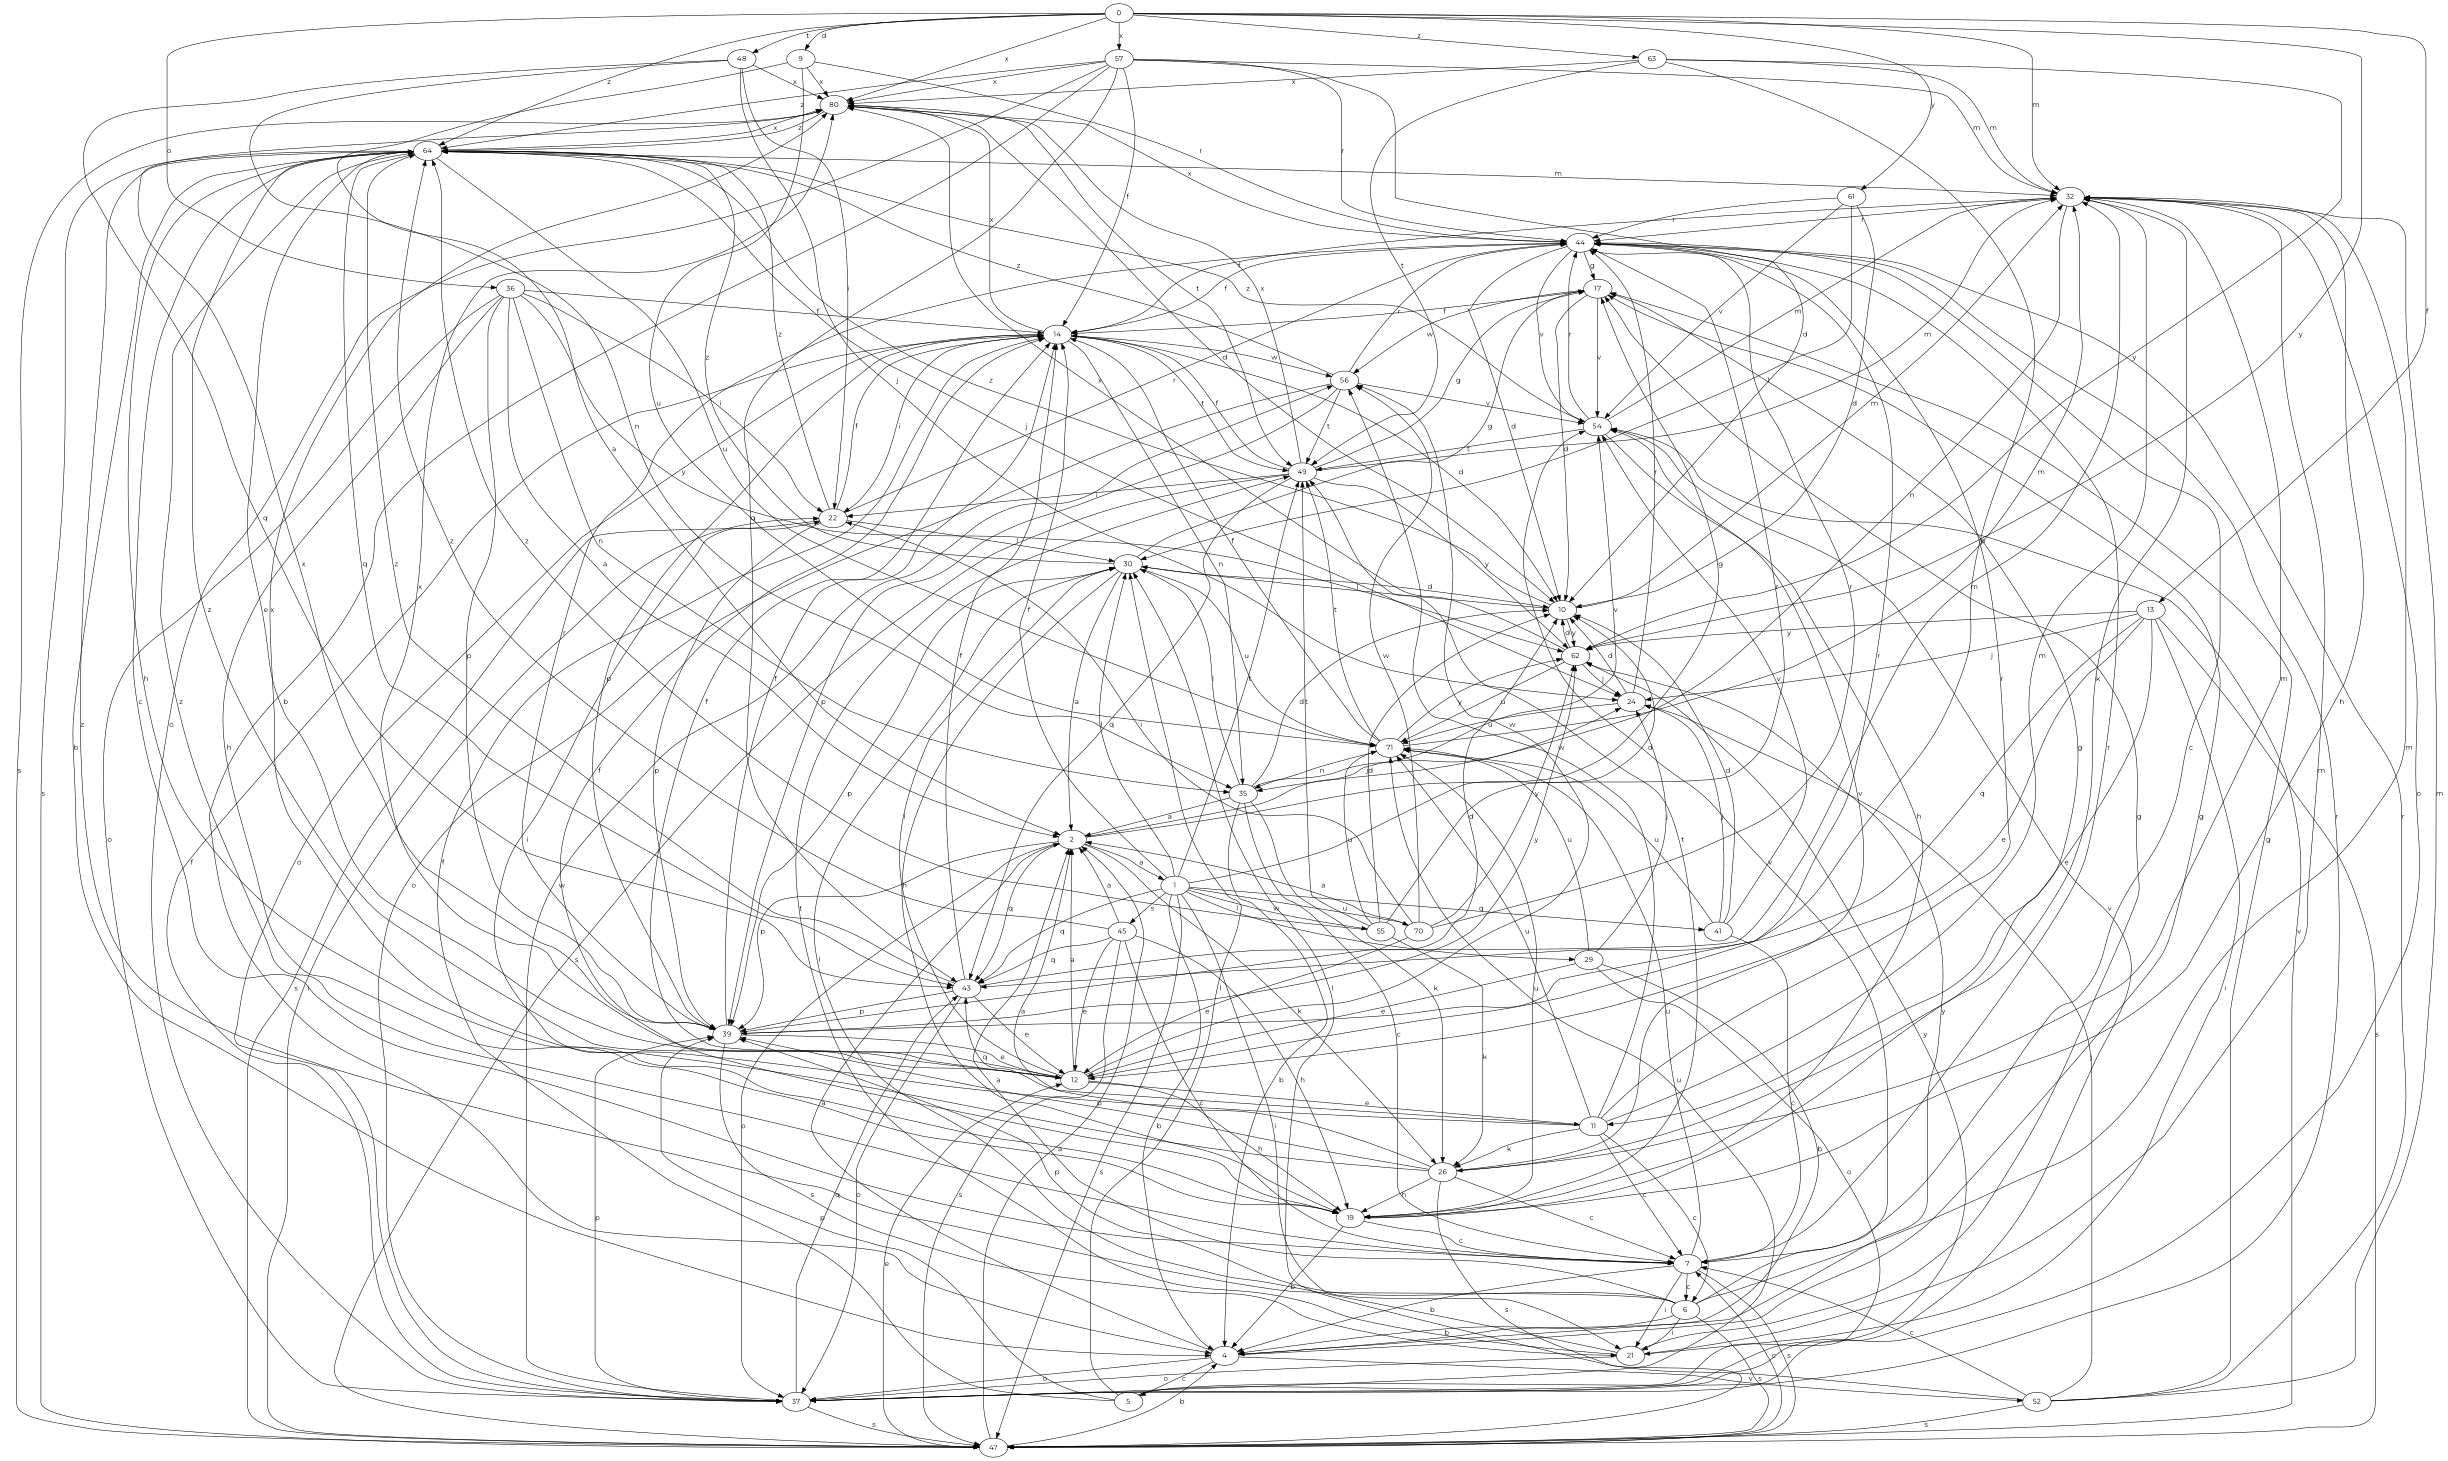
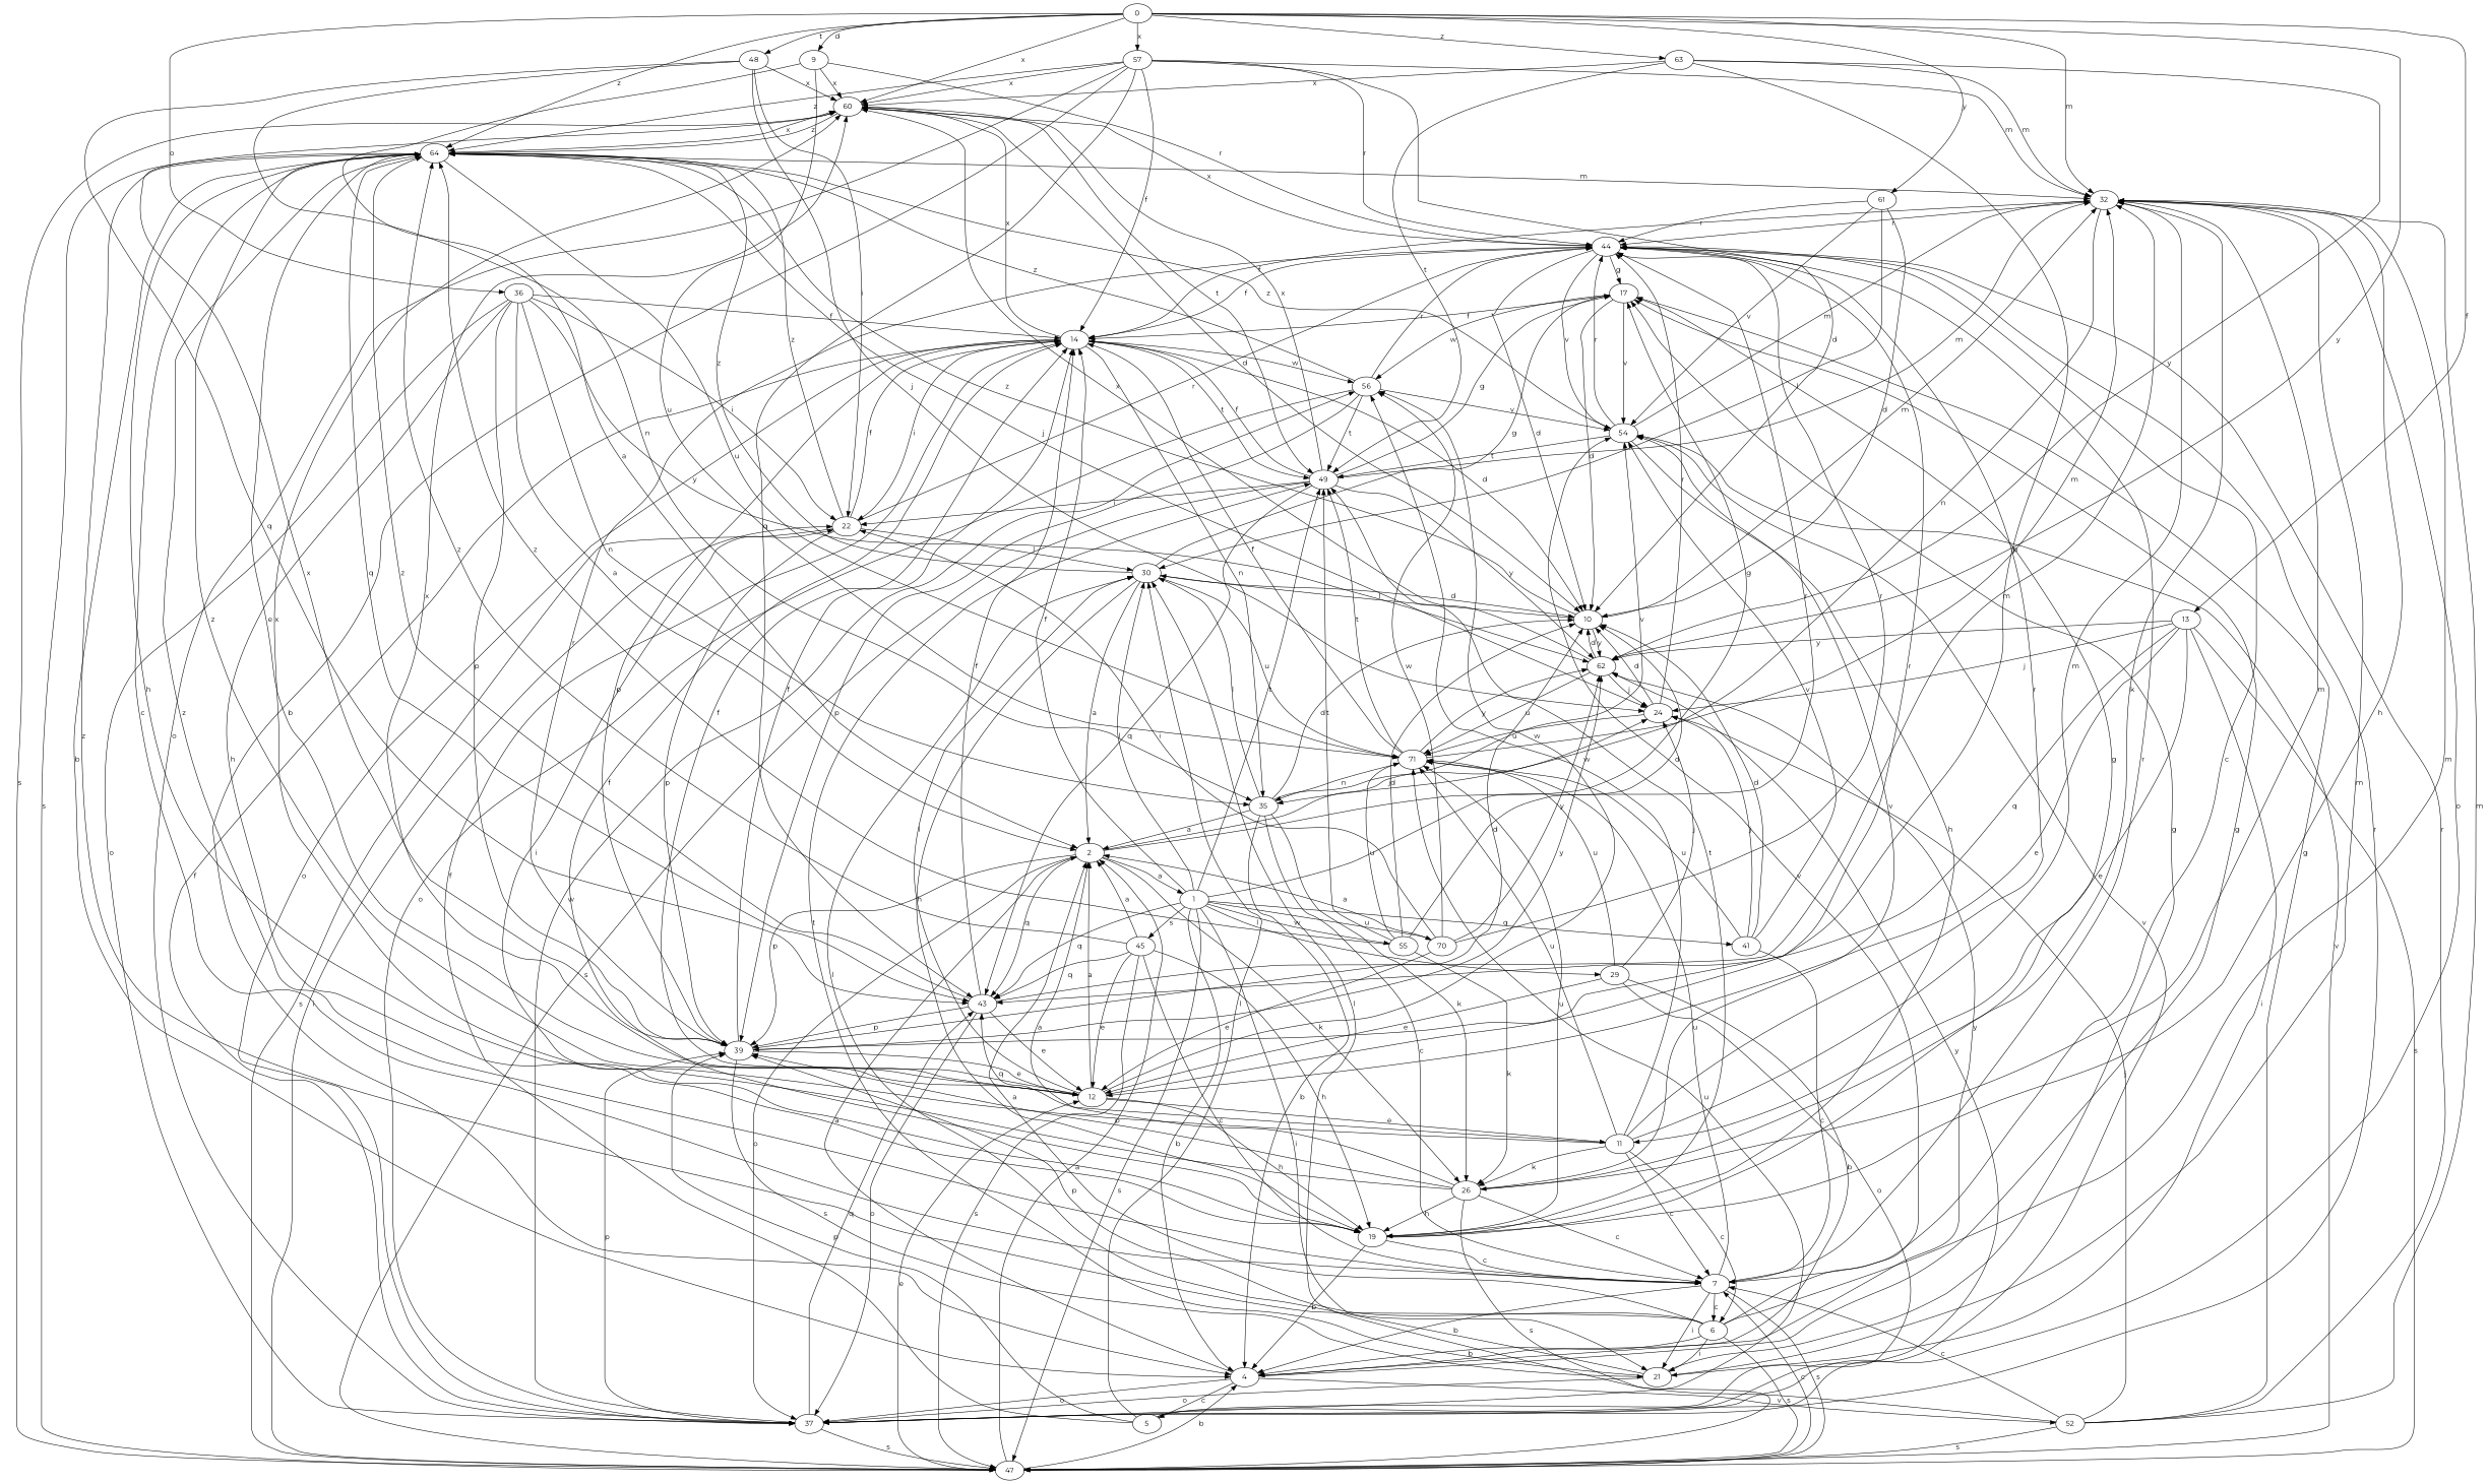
  strict digraph {
    fontname=Montserrat
    node [fontname=Montserrat]
    edge [fontname=Montserrat]
    0
    9
    13
    32
    36
    48
    57
-   60 [label=80]
+   60
    61
    62
    63
    64
    2
    44
    n15 [label=71]
    21
    43
    47
    24
    11
    12
    14
    26
    37
    19
    35
    39
    22
    4
    10
    49
    30
    54
    7
    1
    29
    41
    45
    n39 [label=70]
    55
    17
    5
    52
    56
    6
    0 -> 9 [label=d]
    0 -> 13 [label=f]
    0 -> 32 [label=m]
    0 -> 36 [label=o]
    0 -> 48 [label=t]
    0 -> 57 [label=x]
    0 -> 60 [label=x]
    0 -> 61 [label=y]
    0 -> 62 [label=y]
    0 -> 63 [label=z]
    0 -> 64 [label=z]
    9 -> 60 [label=x]
    9 -> 2 [label=a]
    9 -> 44 [label=r]
    9 -> n15 [label=u]
    13 -> 62 [label=y]
    13 -> 21 [label=i]
    13 -> 43 [label=q]
    13 -> 47 [label=s]
    13 -> 24 [label=j]
    13 -> 11 [label=e]
    13 -> 12 [label=e]
    32 -> 44 [label=r]
    32 -> 14 [label=f]
    32 -> 26 [label=k]
    32 -> 37 [label=o]
    32 -> 19 [label=h]
    32 -> 35 [label=n]
    36 -> 62 [label=y]
    36 -> 2 [label=a]
    36 -> 14 [label=f]
    36 -> 37 [label=o]
    36 -> 19 [label=h]
    36 -> 35 [label=n]
    36 -> 39 [label=p]
    36 -> 22 [label=i]
    48 -> 60 [label=x]
    48 -> 43 [label=q]
    48 -> 24 [label=j]
    48 -> 35 [label=n]
    48 -> 22 [label=i]
    57 -> 32 [label=m]
    57 -> 60 [label=x]
    57 -> 64 [label=z]
    57 -> 44 [label=r]
    57 -> 43 [label=q]
    57 -> 14 [label=f]
    57 -> 37 [label=o]
    57 -> 4 [label=b]
    57 -> 10 [label=d]
    60 -> 64 [label=z]
    60 -> 47 [label=s]
    60 -> 10 [label=d]
    60 -> 49 [label=t]
    61 -> 44 [label=r]
    61 -> 10 [label=d]
    61 -> 30 [label=l]
    61 -> 54 [label=v]
    62 -> 60 [label=x]
    62 -> n15 [label=u]
    62 -> 24 [label=j]
    62 -> 10 [label=d]
    63 -> 32 [label=m]
    63 -> 60 [label=x]
    63 -> 62 [label=y]
    63 -> 39 [label=p]
    63 -> 49 [label=t]
    64 -> 32 [label=m]
    64 -> 60 [label=x]
    64 -> n15 [label=u]
    64 -> 43 [label=q]
    64 -> 47 [label=s]
    64 -> 24 [label=j]
    64 -> 12 [label=e]
    64 -> 19 [label=h]
    64 -> 4 [label=b]
    64 -> 7 [label=c]
    2 -> 43 [label=q]
    2 -> 24 [label=j]
    2 -> 26 [label=k]
    2 -> 37 [label=o]
    2 -> 39 [label=p]
    2 -> 1 [label=a]
    2 -> 17 [label=g]
    44 -> 60 [label=x]
    44 -> 14 [label=f]
    44 -> 10 [label=d]
    44 -> 54 [label=v]
    44 -> 7 [label=c]
    44 -> 17 [label=g]
    n15 -> 32 [label=m]
    n15 -> 62 [label=y]
    n15 -> 14 [label=f]
    n15 -> 35 [label=n]
    n15 -> 49 [label=t]
    21 -> 32 [label=m]
    21 -> 37 [label=o]
    21 -> 49 [label=t]
    21 -> 30 [label=l]
    21 -> 17 [label=g]
    43 -> 32 [label=m]
    43 -> 64 [label=z]
    43 -> 12 [label=e]
    43 -> 14 [label=f]
    43 -> 37 [label=o]
    43 -> 39 [label=p]
    47 -> 2 [label=a]
    47 -> 12 [label=e]
    47 -> 22 [label=i]
    47 -> 4 [label=b]
    47 -> 54 [label=v]
    47 -> 7 [label=c]
    24 -> 44 [label=r]
    24 -> n15 [label=u]
    24 -> 10 [label=d]
    11 -> 32 [label=m]
    11 -> 60 [label=x]
    11 -> 44 [label=r]
    11 -> n15 [label=u]
    11 -> 43 [label=q]
    11 -> 26 [label=k]
    11 -> 7 [label=c]
    11 -> 56 [label=w]
    11 -> 6 [label=c]
    12 -> 60 [label=x]
    12 -> 64 [label=z]
    12 -> 2 [label=a]
    12 -> 44 [label=r]
    12 -> 11 [label=e]
    12 -> 14 [label=f]
    12 -> 19 [label=h]
    12 -> 30 [label=l]
    12 -> 56 [label=w]
    14 -> 60 [label=x]
    14 -> 37 [label=o]
    14 -> 35 [label=n]
    14 -> 39 [label=p]
    14 -> 22 [label=i]
    14 -> 10 [label=d]
    14 -> 49 [label=t]
    14 -> 56 [label=w]
    26 -> 32 [label=m]
    26 -> 2 [label=a]
    26 -> 47 [label=s]
    26 -> 19 [label=h]
    26 -> 39 [label=p]
    26 -> 22 [label=i]
    26 -> 54 [label=v]
    26 -> 7 [label=c]
    37 -> 62 [label=y]
    37 -> n15 [label=u]
    37 -> 43 [label=q]
    37 -> 47 [label=s]
    37 -> 14 [label=f]
    37 -> 39 [label=p]
    37 -> 56 [label=w]
    19 -> n15 [label=u]
    19 -> 14 [label=f]
    19 -> 4 [label=b]
    19 -> 49 [label=t]
    19 -> 7 [label=c]
    19 -> 17 [label=g]
    35 -> 2 [label=a]
    35 -> 26 [label=k]
    35 -> 4 [label=b]
    35 -> 10 [label=d]
    35 -> 30 [label=l]
    35 -> 54 [label=v]
    35 -> 7 [label=c]
    39 -> 60 [label=x]
    39 -> 62 [label=y]
    39 -> 44 [label=r]
    39 -> 21 [label=s]
    39 -> 12 [label=e]
    39 -> 14 [label=f]
    39 -> 10 [label=d]
    22 -> 64 [label=z]
    22 -> 44 [label=r]
    22 -> 47 [label=s]
    22 -> 14 [label=f]
    22 -> 39 [label=p]
    22 -> 30 [label=l]
    4 -> 62 [label=y]
    4 -> 2 [label=a]
    4 -> 37 [label=o]
    4 -> 17 [label=g]
    4 -> 5 [label=c]
    4 -> 52 [label=v]
    10 -> 32 [label=m]
    10 -> 62 [label=y]
    10 -> 64 [label=z]
    10 -> 30 [label=l]
    49 -> 32 [label=m]
    49 -> 60 [label=x]
    49 -> 62 [label=y]
    49 -> 43 [label=q]
    49 -> 47 [label=s]
    49 -> 14 [label=f]
    49 -> 22 [label=i]
    49 -> 17 [label=g]
    30 -> 64 [label=z]
    30 -> 2 [label=a]
    30 -> n15 [label=u]
    30 -> 19 [label=h]
-   30 -> 39 [label=p]
    30 -> 10 [label=d]
    30 -> 17 [label=g]
    54 -> 32 [label=m]
    54 -> 64 [label=z]
    54 -> 44 [label=r]
    54 -> 19 [label=h]
    54 -> 49 [label=t]
    7 -> 64 [label=z]
    7 -> 44 [label=r]
    7 -> n15 [label=u]
    7 -> 21 [label=i]
    7 -> 47 [label=s]
    7 -> 4 [label=b]
    7 -> 6 [label=c]
    1 -> 21 [label=i]
    1 -> 43 [label=q]
    1 -> 47 [label=s]
    1 -> 14 [label=f]
    1 -> 4 [label=b]
    1 -> 10 [label=d]
    1 -> 49 [label=t]
    1 -> 30 [label=l]
    1 -> 29 [label=l]
    1 -> 41 [label=q]
    1 -> 45 [label=s]
    1 -> n39 [label=u]
    1 -> 55 [label=w]
    29 -> n15 [label=u]
    29 -> 24 [label=j]
    29 -> 12 [label=e]
    29 -> 37 [label=o]
    29 -> 4 [label=b]
    41 -> n15 [label=u]
    41 -> 24 [label=j]
    41 -> 10 [label=d]
    41 -> 54 [label=v]
    41 -> 7 [label=c]
    45 -> 64 [label=z]
    45 -> 2 [label=a]
    45 -> 43 [label=q]
    45 -> 47 [label=s]
    45 -> 12 [label=e]
    45 -> 19 [label=h]
    45 -> 7 [label=c]
    n39 -> 62 [label=y]
    n39 -> 2 [label=a]
    n39 -> 44 [label=r]
    n39 -> 12 [label=e]
    n39 -> 22 [label=i]
    n39 -> 56 [label=w]
    55 -> 64 [label=z]
    55 -> 44 [label=r]
    55 -> n15 [label=u]
    55 -> 26 [label=k]
    55 -> 10 [label=d]
    55 -> 49 [label=t]
    17 -> 14 [label=f]
    17 -> 10 [label=d]
    17 -> 54 [label=v]
    17 -> 56 [label=w]
    5 -> 44 [label=r]
    5 -> 14 [label=f]
    5 -> 39 [label=p]
    5 -> 30 [label=l]
    5 -> 54 [label=v]
    52 -> 32 [label=m]
    52 -> 44 [label=r]
    52 -> 47 [label=s]
    52 -> 24 [label=j]
    52 -> 30 [label=l]
    52 -> 7 [label=c]
    52 -> 17 [label=g]
    56 -> 64 [label=z]
    56 -> 44 [label=r]
    56 -> 37 [label=o]
    56 -> 39 [label=p]
    56 -> 49 [label=t]
    56 -> 54 [label=v]
    6 -> 32 [label=m]
    6 -> 64 [label=z]
    6 -> 2 [label=a]
    6 -> 21 [label=i]
    6 -> 47 [label=s]
    6 -> 39 [label=p]
    6 -> 4 [label=b]
    6 -> 54 [label=v]
  }
